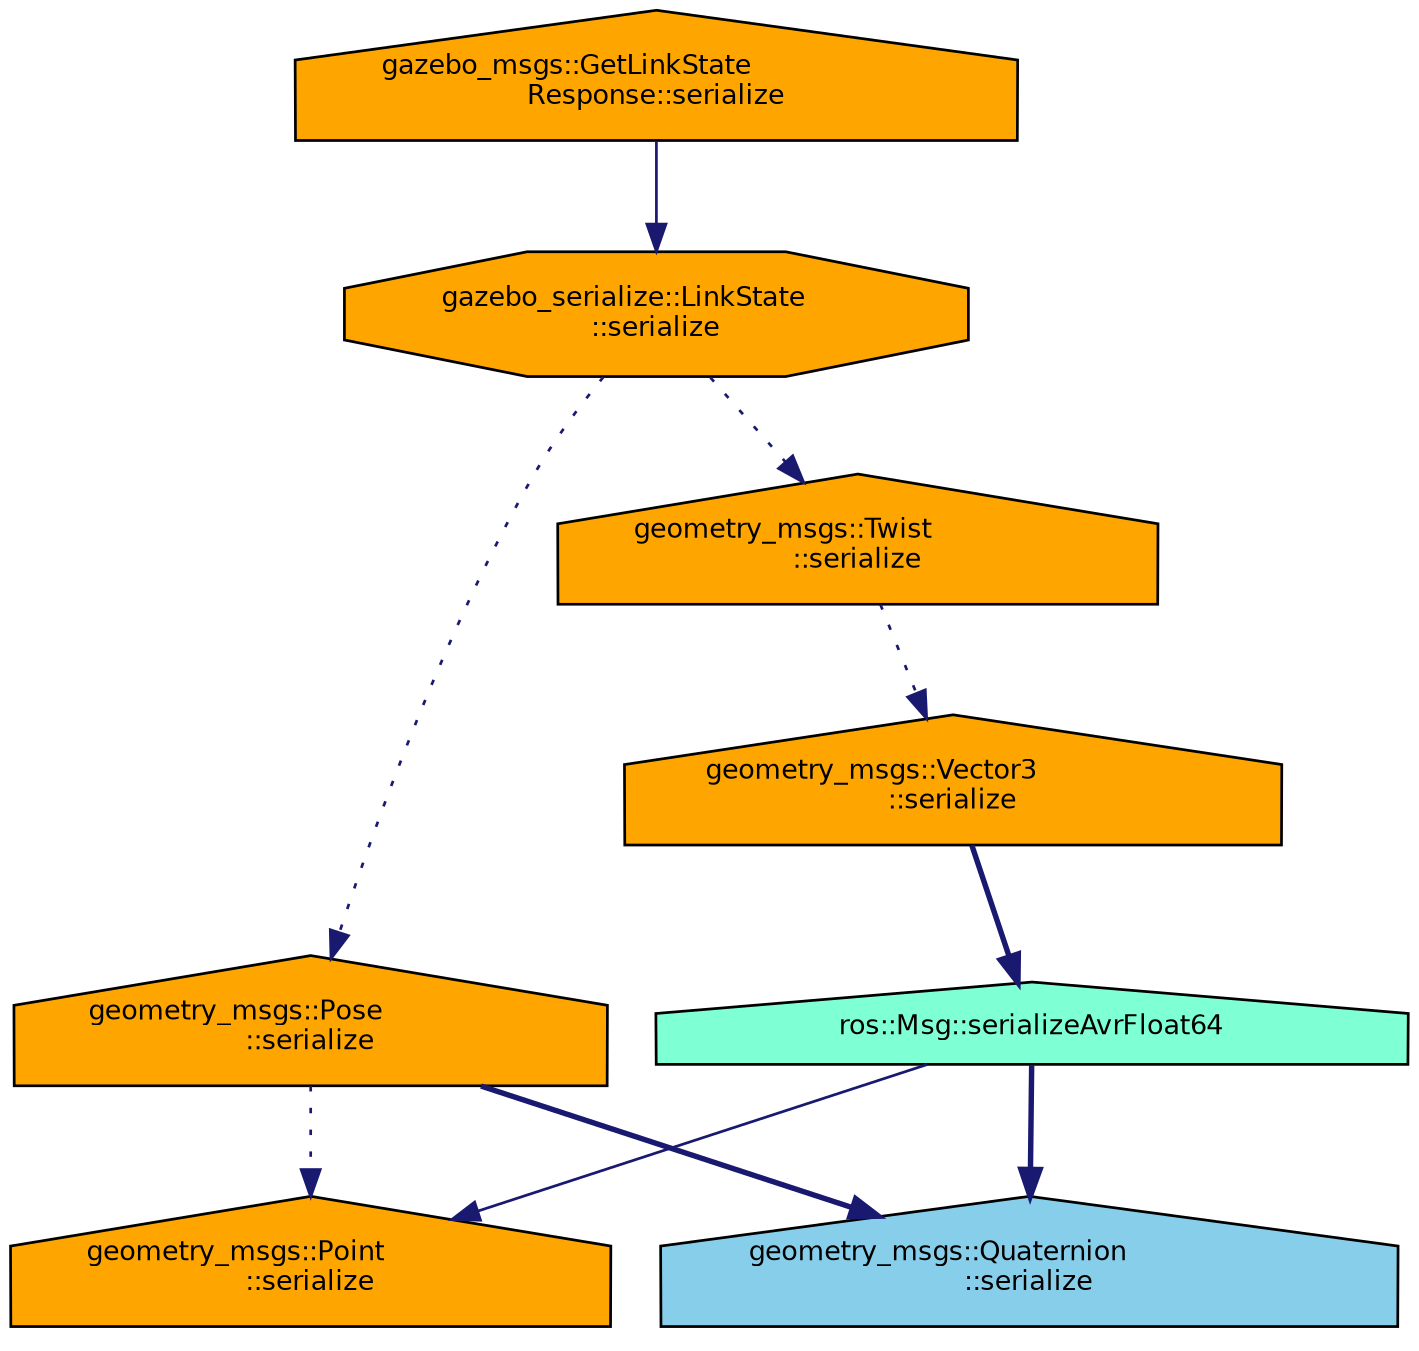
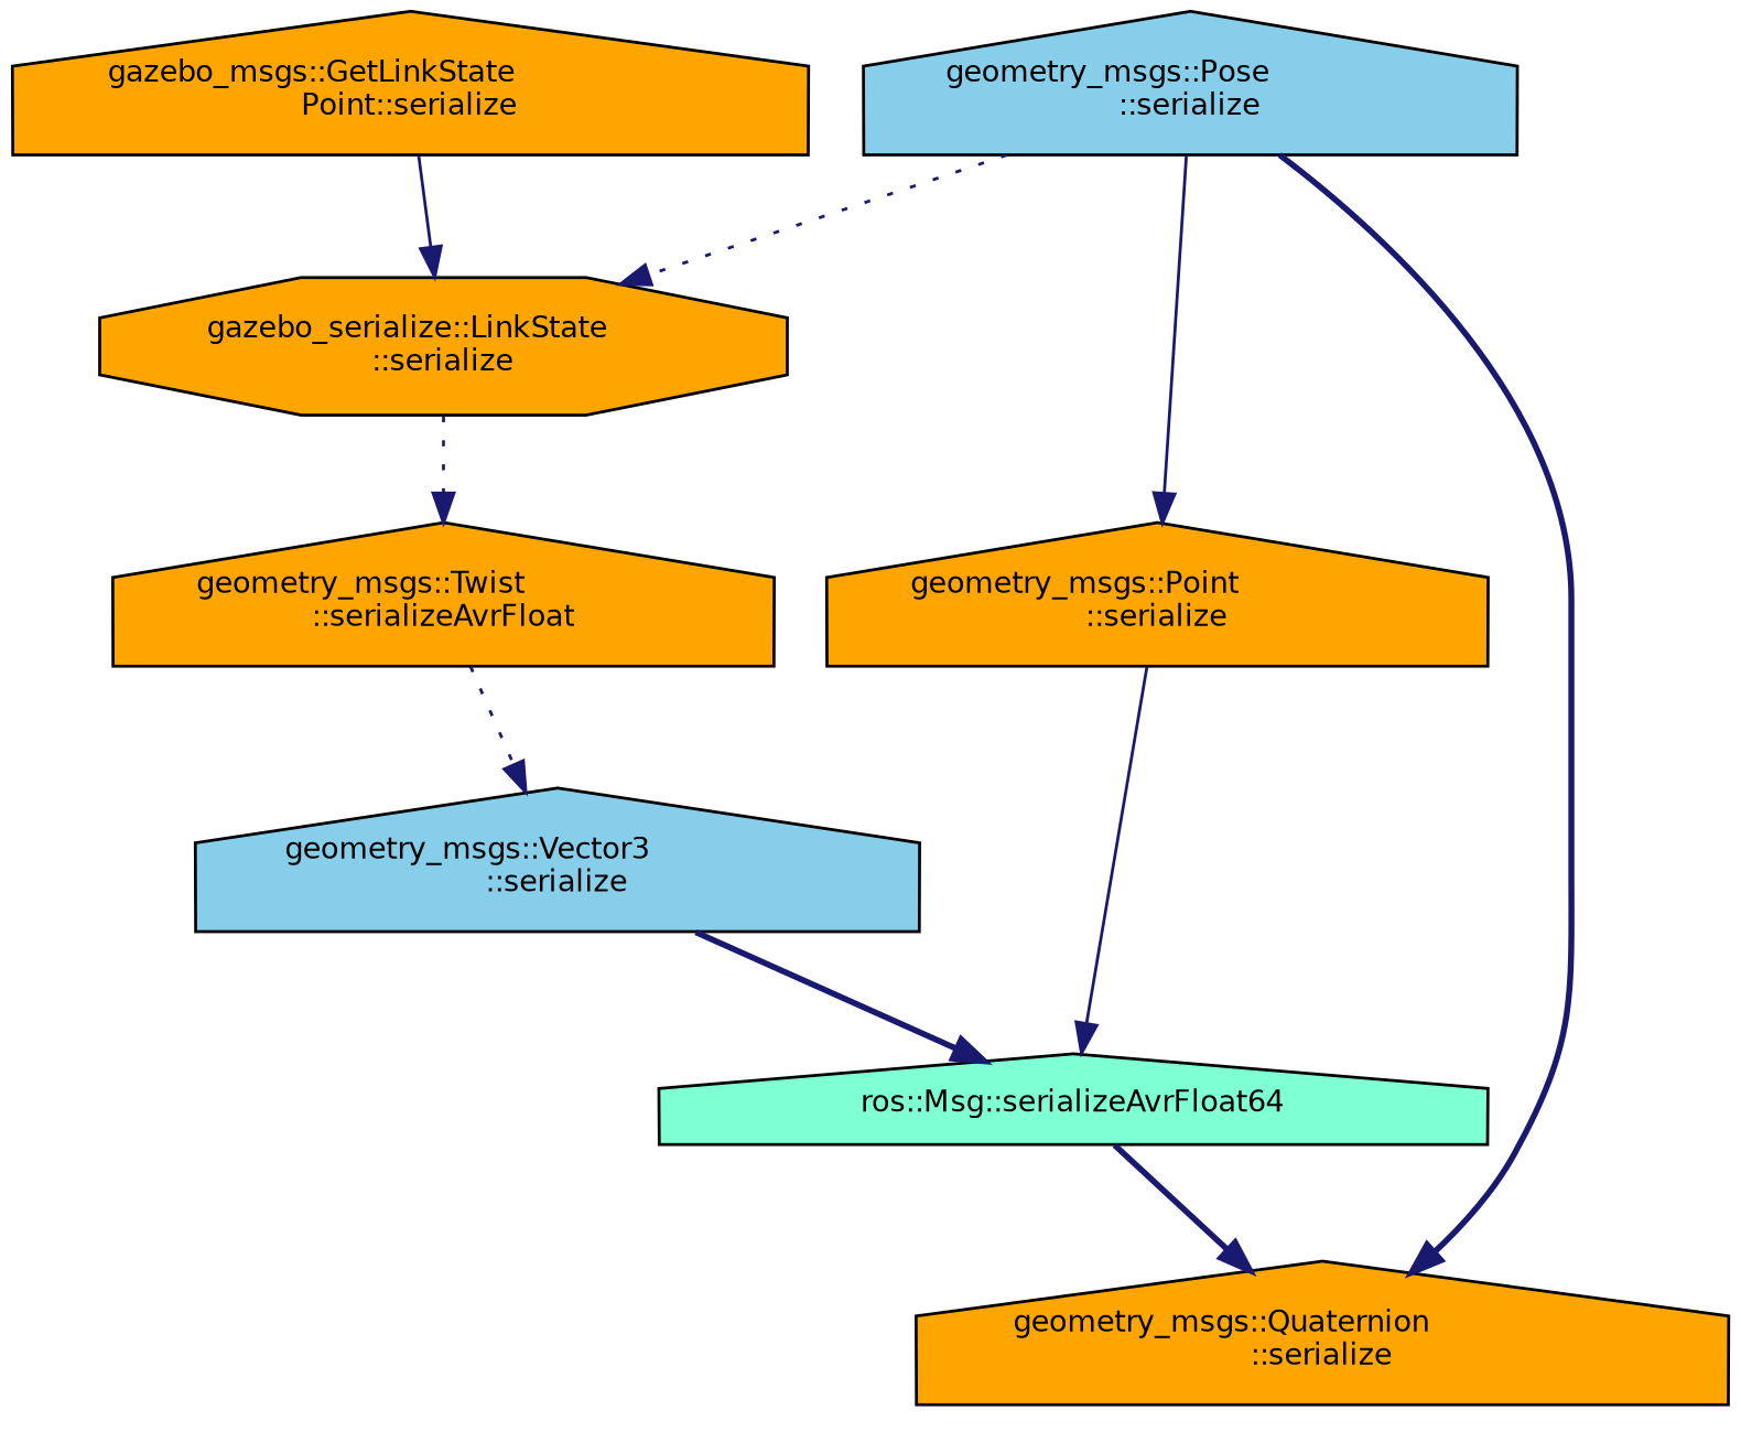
  digraph {
    rankdir=TB
    node [color=black fillcolor=orange fontname=Helvetica fontsize=10 shape=house style=filled]
    edge [color=midnightblue fontname=Helvetica fontsize=10 labelfontname=Helvetica labelfontsize=10 style=dotted]
-   n1 [fontcolor=black height=0.2 label="gazebo_msgs::GetLinkState\lResponse::serialize" width=0.4]
+   n1 [fontcolor=black height=0.2 label="gazebo_msgs::GetLinkState\lPoint::serialize" width=0.4]
    n2 [height=0.2 label="gazebo_serialize::LinkState\l::serialize" shape=octagon width=0.4]
-   n3 [height=0.2 label="geometry_msgs::Pose\l::serialize" width=0.4]
-   n4 [height=0.2 label="geometry_msgs::Twist\l::serialize" width=0.4]
+   n3 [fillcolor=skyblue height=0.2 label="geometry_msgs::Pose\l::serialize" width=0.4]
+   n4 [height=0.2 label="geometry_msgs::Twist\l::serializeAvrFloat" width=0.4]
    n5 [height=0.2 label="geometry_msgs::Point\l::serialize" width=0.4]
-   n6 [fillcolor=skyblue height=0.2 label="geometry_msgs::Quaternion\l::serialize" width=0.4]
-   n7 [height=0.2 label="geometry_msgs::Vector3\l::serialize" width=0.4]
+   n6 [height=0.2 label="geometry_msgs::Quaternion\l::serialize" width=0.4]
+   n7 [fillcolor=skyblue height=0.2 label="geometry_msgs::Vector3\l::serialize" width=0.4]
    n8 [fillcolor=aquamarine height=0.2 label="ros::Msg::serializeAvrFloat64" width=0.4]
    n1 -> n2 [style=solid]
-   n2 -> n3
+   n3 -> n2
    n2 -> n4
-   n3 -> n5
+   n3 -> n5 [style=solid]
    n3 -> n6 [style=bold]
    n4 -> n7
-   n8 -> n5 [style=solid]
+   n5 -> n8 [style=solid]
    n7 -> n8 [style=bold]
    n8 -> n6 [style=bold]
  }
